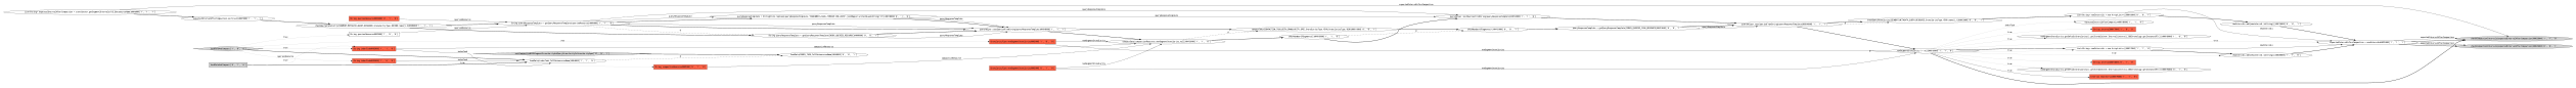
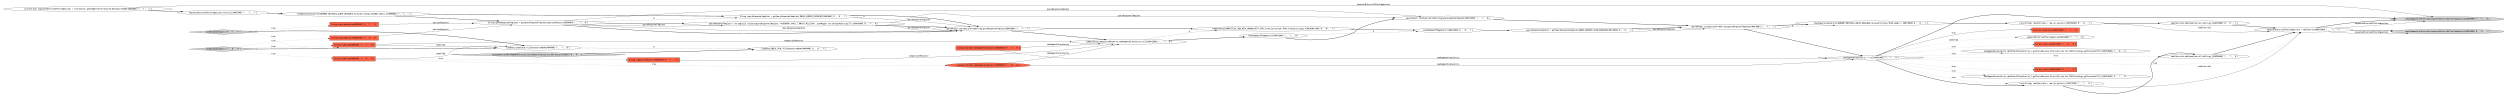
  digraph {
    fontname="Roboto Mono"
    rankdir=LR
    node [fillcolor=white fontname="Roboto Mono" shape=ellipse style=filled]
    edge [fontname="Roboto Mono" style=bold]
    n1 [label="expectedIntervalAfterCompaction.sort(null)@@@7@@@['1', '1', '1']"]
    n2 [label="checkQueryGranularity(SEGMENT_METADATA_QUERY_RESOURCE,GranularityType.SECOND.name(),4)@@@8@@@['1', '1', '1']"]
    n3 [label="String queryResponseTemplate = getQueryResponseTemplate(queriesResource)@@@9@@@['1', '1', '0']"]
    n4 [label="String queryResponseTemplate = getQueryResponseTemplate(INDEX_QUERIES_RESOURCE)@@@9@@@['0', '0', '1']"]
    n5 [label="expectedIntervalAfterCompaction = newIntervals@@@22@@@['1', '1', '1']"]
    n6 [fillcolor=lightgray label="checkCompactionIntervals(expectedIntervalAfterCompaction)@@@25@@@['1', '1', '0']"]
    n7 [fillcolor=lightgray label="checkCompactionIntervals(expectedIntervalAfterCompaction)@@@23@@@['0', '0', '1']"]
    n8 [label="List<String> newIntervals = new ArrayList<>()@@@17@@@['1', '1', '0']"]
    n9 [label="newIntervals.add(newinterval.toString())@@@20@@@['1', '1', '0']"]
    n10 [label="loadData(indexTask,fullDatasourceName)@@@4@@@['1', '1', '0']"]
    n11 [label="loadData(INDEX_TASK,fullDatasourceName)@@@4@@@['0', '0', '1']"]
    n12 [fillcolor=tomato label="String interval@@@18@@@['0', '1', '0']" shape=box]
    n13 [fillcolor=tomato label="String queriesResource@@@2@@@['0', '1', '0']" shape=box]
    n14 [label="queryResponseTemplate = StringUtils.replace(queryResponseTemplate,\"%%SEGMENT_AVAIL_TIMEOUT_MILLIS%%\",jsonMapper.writeValueAsString(\"0\"))@@@10@@@['0', '1', '0']"]
    n15 [label="queryHelper.testQueriesFromString(queryResponseTemplate)@@@10@@@['1', '1', '1']"]
    n16 [label="queryHelper.testQueriesFromString(queryResponseTemplate)@@@14@@@['1', '1', '0']"]
    n17 [label="compactData(compactionResource,newSegmentGranularity,null)@@@12@@@['1', '1', '0']"]
    n18 [label="compactData(COMPACTION_TASK_WITH_GRANULARITY_SPEC,GranularityType.YEAR,GranularityType.YEAR)@@@11@@@['0', '0', '1']"]
    n19 [label="queryHelper.testQueriesFromString(queryResponseTemplate)@@@14@@@['1', '1', '1']"]
    n20 [label="List<String> expectedIntervalAfterCompaction = coordinator.getSegmentIntervals(fullDatasourceName)@@@6@@@['1', '1', '1']"]
    n21 [label="newSegmentGranularity.getDefaultGranularity().getIterable(new Interval(interval,ISOChronology.getInstanceUTC()))@@@19@@@['0', '1', '0']"]
    n22 [fillcolor=lightgray label="testCompactionWithSegmentGranularityAndQueryGranularityInGranularitySpec['0', '0', '1']" shape=diamond]
-   n23 [label="String queriesResource@@@2@@@['1', '0', '0']" shape=box]
+   n23 [fillcolor=tomato label="String queriesResource@@@2@@@['1', '0', '0']" shape=box]
    n24 [label="newIntervals.add(newinterval.toString())@@@19@@@['0', '0', '1']"]
    n25 [fillcolor=tomato label="Interval newinterval@@@19@@@['1', '1', '0']" shape=box]
    n26 [fillcolor=tomato label="String indexTask@@@2@@@['1', '1', '0']" shape=box]
    n27 [label="checkNumberOfSegments(2)@@@13@@@['1', '1', '0']"]
    n28 [label="expectedIntervalAfterCompaction@@@18@@@['1', '1', '0']"]
    n29 [label="List<String> newIntervals = new ArrayList<>()@@@16@@@['0', '0', '1']"]
-   n30 [fillcolor=tomato label="GranularityType newSegmentGranularity@@@2@@@['1', '0', '0']" shape=box]
+   n30 [fillcolor=tomato label="GranularityType newSegmentGranularity@@@2@@@['1', '0', '0']"]
    n31 [label="newSegmentGranularity != null@@@16@@@['1', '1', '0']" shape=diamond]
    n32 [fillcolor=tomato label="String interval@@@17@@@['1', '0', '0']" shape=box]
    n33 [label="newSegmentGranularity.getDefaultGranularity().getIterable(new Interval(interval,ISOChronology.getInstanceUTC()))@@@18@@@['1', '0', '0']"]
    n34 [label="checkNumberOfSegments(1)@@@12@@@['0', '0', '1']"]
    n35 [fillcolor=tomato label="String indexTask@@@2@@@['1', '0', '0']" shape=box]
    n36 [fillcolor=tomato label="String compactionResource@@@2@@@['0', '1', '0']" shape=box]
    n37 [fillcolor=lightgray label="loadDataAndCompact['1', '0', '0']" shape=diamond]
    n38 [label="checkQueryGranularity(SEGMENT_METADATA_QUERY_RESOURCE,GranularityType.YEAR.name(),1)@@@15@@@['0', '0', '1']"]
    n39 [label="queryResponseTemplate = getQueryResponseTemplate(INDEX_QUERIES_YEAR_RESOURCE)@@@13@@@['0', '0', '1']"]
    n40 [fillcolor=tomato label="GranularityType newSegmentGranularity@@@2@@@['0', '1', '0']" shape=box]
-   n41 [fillcolor=lightgray label="loadDataAndCompact['0', '1', '0']" shape=box]
+   n41 [fillcolor=lightgray label="loadDataAndCompact['0', '1', '0']" shape=diamond]
    n1 -> n2
    n2 -> n3
    n2 -> n4
    n3 -> n4 [label=0 style=dashed]
    n3 -> n14
    n3 -> n14 [label=queryResponseTemplate style=solid]
    n3 -> n15 [label=queryResponseTemplate style=solid]
    n3 -> n15
    n3 -> n16 [label=queryResponseTemplate style=solid]
    n4 -> n15 [label=queryResponseTemplate style=solid]
    n4 -> n15
    n5 -> n6 [label=expectedIntervalAfterCompaction style=solid]
    n5 -> n6
    n5 -> n7 [label=expectedIntervalAfterCompaction style=solid]
    n5 -> n7
    n8 -> n5 [label=newIntervals style=solid]
    n8 -> n9
    n9 -> n5
    n10 -> n11 [label=0 style=dashed]
    n13 -> n3 [label=queriesResource style=solid]
    n14 -> n15 [label=queryResponseTemplate style=solid]
    n14 -> n15
    n14 -> n16 [label=queryResponseTemplate style=solid]
    n15 -> n17
    n15 -> n18
    n16 -> n19
    n17 -> n18 [label=0 style=dashed]
    n17 -> n27
    n18 -> n34
    n19 -> n31
    n19 -> n38 [label=0 style=dashed]
    n19 -> n38
    n20 -> n1
    n20 -> n6 [label=expectedIntervalAfterCompaction style=solid]
    n22 -> n11
    n23 -> n3 [label=queriesResource style=solid]
    n24 -> n5
    n26 -> n10 [label=indexTask style=solid]
    n26 -> n17 [label=compactionResource style=solid]
    n27 -> n16
    n27 -> n34 [label=0 style=dashed]
    n29 -> n5 [label=newIntervals style=solid]
    n29 -> n24
    n30 -> n17 [label=newSegmentGranularity style=solid]
    n30 -> n31 [label=newSegmentGranularity style=solid]
    n31 -> n5 [label=true style=dotted]
    n31 -> n6
    n31 -> n8
    n31 -> n8 [label=true style=dotted]
    n31 -> n9 [label=true style=dotted]
    n31 -> n12 [label=true style=dotted]
    n31 -> n21 [label=true style=dotted]
    n31 -> n25 [label=true style=solid]
    n31 -> n28 [label=indexTask style=dotted]
    n31 -> n32 [label=true style=dotted]
    n31 -> n33 [label=true style=dotted]
    n34 -> n39
    n35 -> n10 [label=indexTask style=solid]
    n35 -> n36 [label=true style=dotted]
    n36 -> n17 [label=compactionResource style=solid]
    n37 -> n10
    n37 -> n23 [label=true style=dotted]
    n37 -> n26 [label=true style=dotted]
-   n37 -> n30 [label=true style=dotted]
-   n37 -> n35 [label=queriesResource style=dotted]
+   n35 -> n30 [label=true style=dotted]
+   n37 -> n35 [label=true style=dotted]
    n38 -> n29
    n39 -> n19 [label=queryResponseTemplate style=solid]
    n39 -> n19
    n40 -> n17 [label=newSegmentGranularity style=solid]
    n40 -> n31 [label=newSegmentGranularity style=solid]
    n41 -> n10
+   n41 -> n13 [label=true style=dotted]
    n41 -> n26 [label=true style=dotted]
  }
